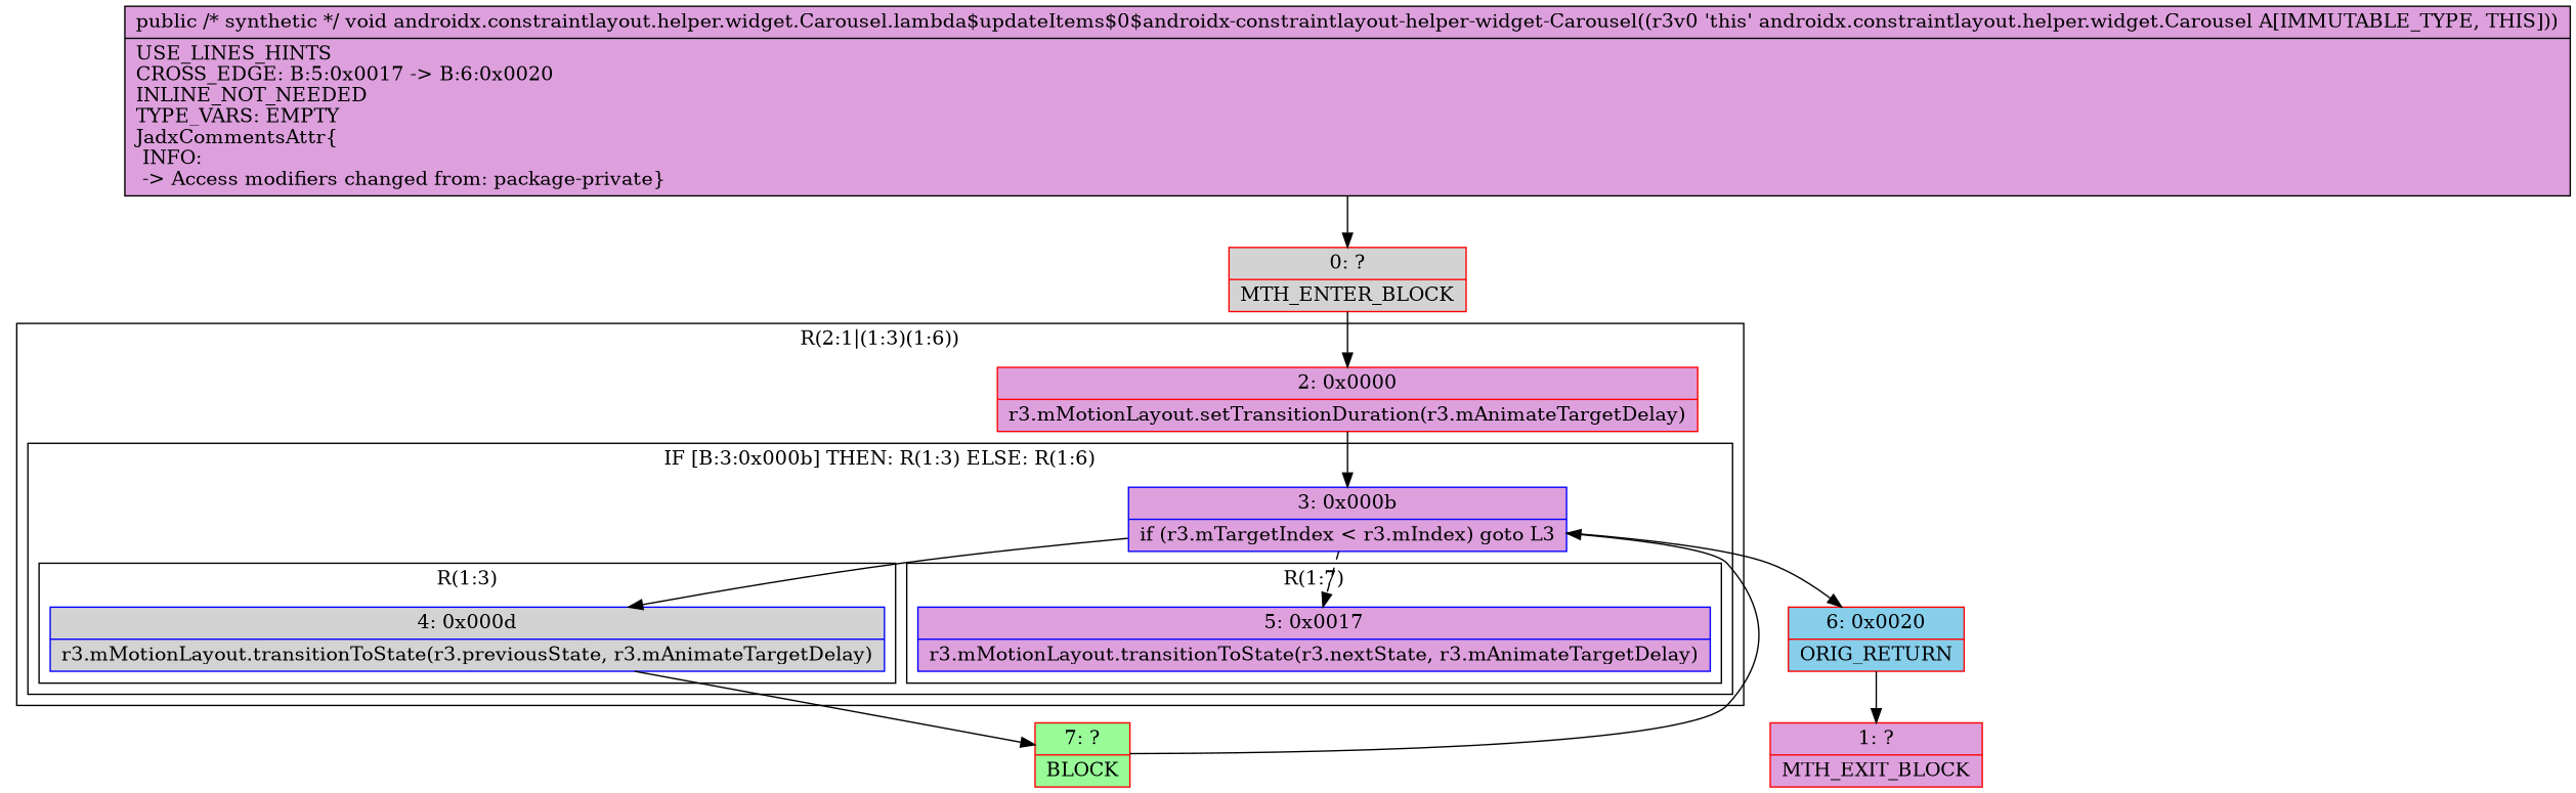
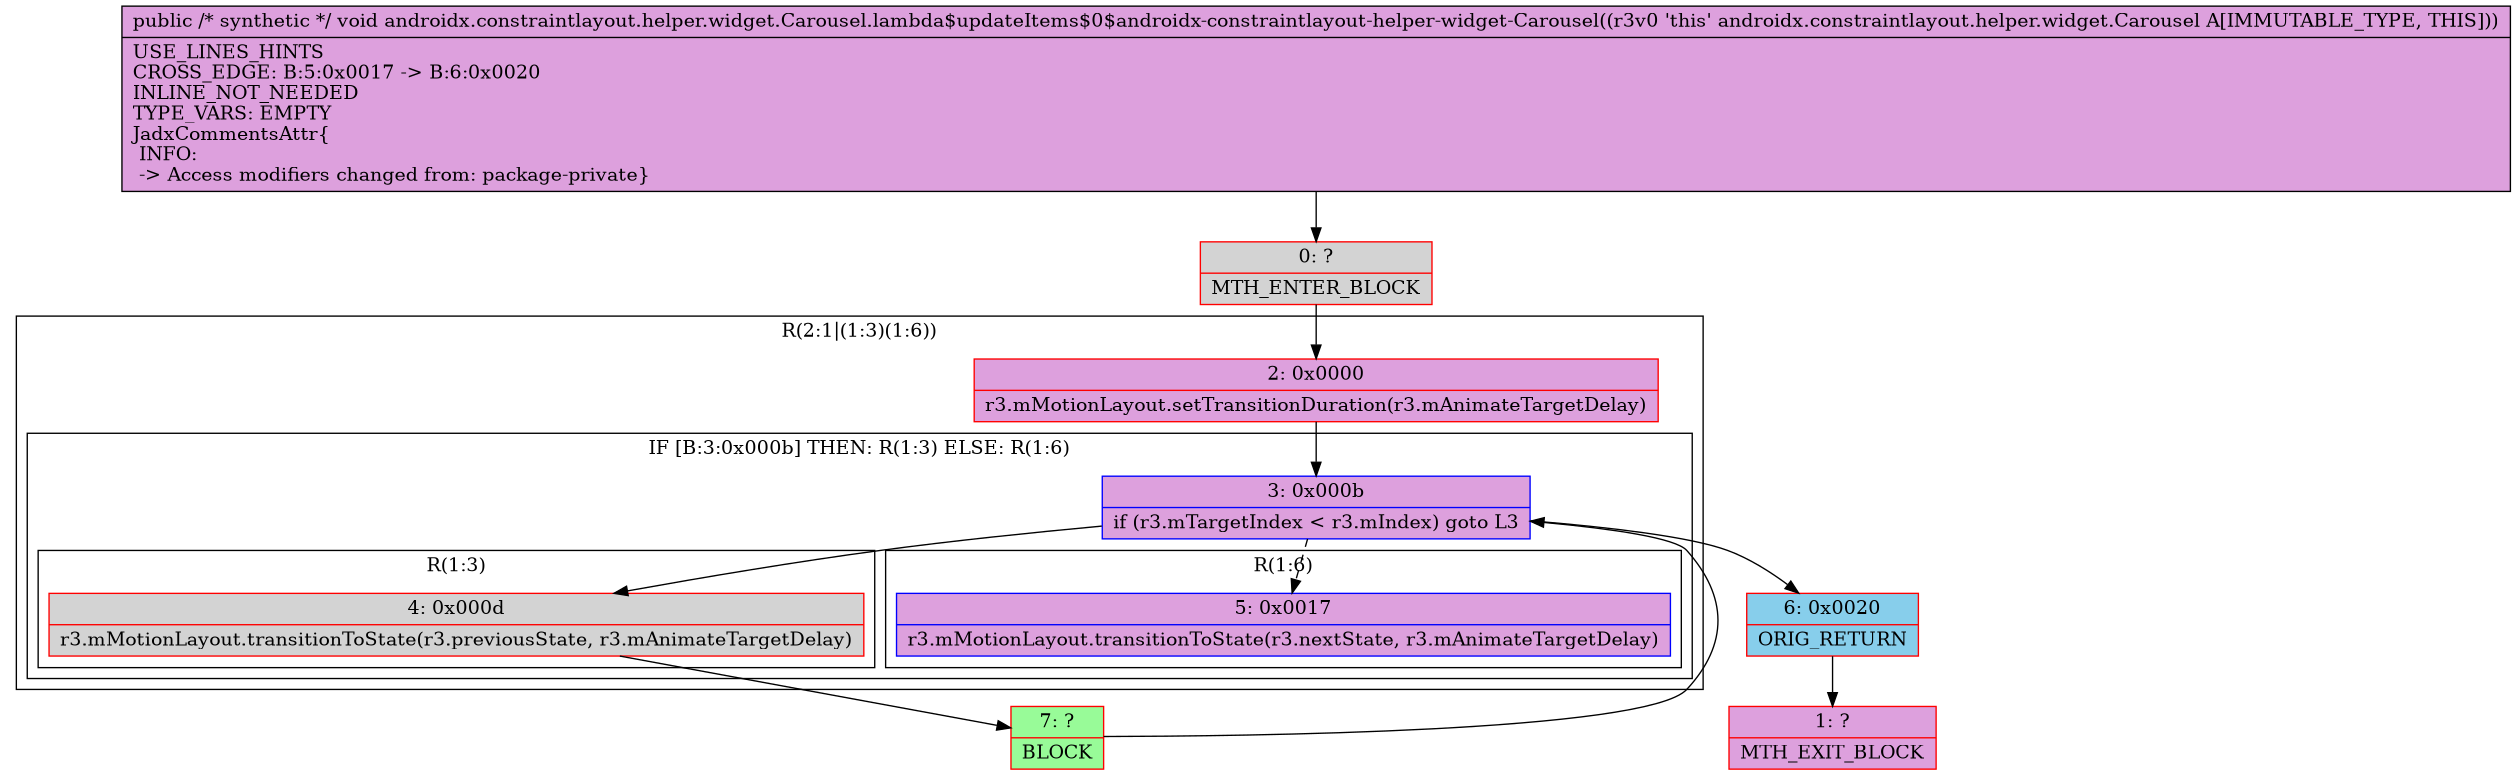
  digraph {
    node [color=red fillcolor=plum shape=record style=filled]
-   n1 [color=blue fillcolor=lightgrey label="{4\:\ 0x000d|r3.mMotionLayout.transitionToState(r3.previousState, r3.mAnimateTargetDelay)\l}"]
+   n1 [fillcolor=lightgrey label="{4\:\ 0x000d|r3.mMotionLayout.transitionToState(r3.previousState, r3.mAnimateTargetDelay)\l}"]
    n2 [color=blue label="{5\:\ 0x0017|r3.mMotionLayout.transitionToState(r3.nextState, r3.mAnimateTargetDelay)\l}"]
    n3 [color=blue label="{3\:\ 0x000b|if (r3.mTargetIndex \< r3.mIndex) goto L3\l}"]
    n4 [label="{2\:\ 0x0000|r3.mMotionLayout.setTransitionDuration(r3.mAnimateTargetDelay)\l}"]
    n5 [fillcolor=palegreen label="{7\:\ ?|BLOCK\l}"]
    n6 [fillcolor=skyblue label="{6\:\ 0x0020|ORIG_RETURN\l}"]
    n7 [label="{1\:\ ?|MTH_EXIT_BLOCK\l}"]
    n8 [fillcolor=lightgrey label="{0\:\ ?|MTH_ENTER_BLOCK\l}"]
    n9 [label="{public \/* synthetic *\/ void androidx.constraintlayout.helper.widget.Carousel.lambda$updateItems$0$androidx\-constraintlayout\-helper\-widget\-Carousel((r3v0 'this' androidx.constraintlayout.helper.widget.Carousel A[IMMUTABLE_TYPE, THIS]))  | USE_LINES_HINTS\lCROSS_EDGE: B:5:0x0017 \-\> B:6:0x0020\lINLINE_NOT_NEEDED\lTYPE_VARS: EMPTY\lJadxCommentsAttr\{\l INFO: \l \-\> Access modifiers changed from: package\-private\}\l}" color=""]
    subgraph cluster_1 {
      label="R(2:1|(1:3)(1:6))"
      n4
      subgraph cluster_2 {
        label="IF [B:3:0x000b] THEN: R(1:3) ELSE: R(1:6)"
        n3
        subgraph cluster_3 {
          label="R(1:3)"
          n1
        }
        subgraph cluster_4 {
-         label="R(1:7)"
+         label="R(1:6)"
          n2
        }
      }
    }
    n1 -> n5
    n3 -> n1
    n3 -> n2 [style=dashed]
    n3 -> n6
    n4 -> n3
    n5 -> n3
    n6 -> n7
    n8 -> n4
    n9 -> n8
  }
